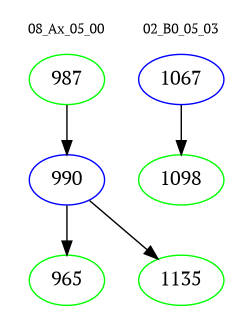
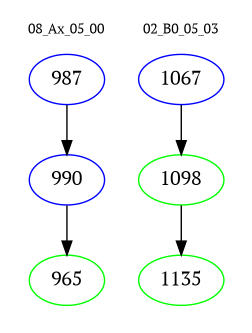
  digraph {
    fontname="PT Serif"
    node [color=green fontname="PT Serif"]
    edge [color=black fontname="PT Serif"]
-   n1 [label=987]
+   n1 [color=blue label=987]
    n2 [label=965]
    n3 [color=blue label=990]
    n4 [label=1098]
    n5 [color=blue label=1067]
    n6 [label=1135]
    subgraph cluster_1 {
      color=white
      fontsize=10
      label="08_Ax_05_00"
      n1
      n2
      n3
    }
    subgraph cluster_2 {
      color=white
      fontsize=10
      label="02_B0_05_03"
      n4
      n5
      n6
    }
    n1 -> n3
    n3 -> n2
-   n3 -> n6
+   n4 -> n6
    n5 -> n4
  }
